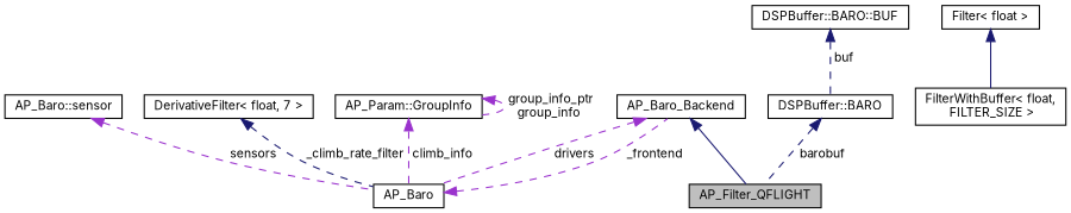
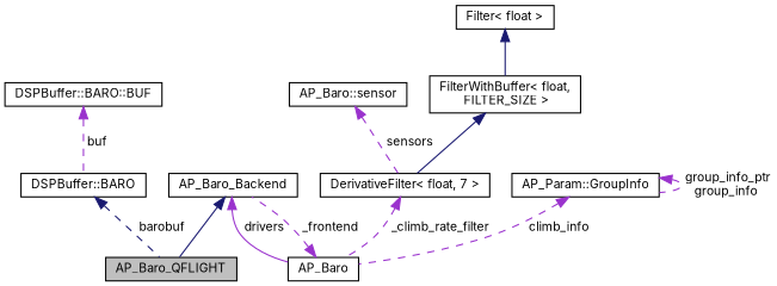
  digraph {
    fontname=Inter
    node [color=black fillcolor=white fontname=Inter fontsize=10 shape=record style=filled]
    edge [color=darkorchid3 dir=back fontname=Inter fontsize=10 labelfontname=Helvetica labelfontsize=10 style=dashed]
-   n1 [fillcolor=grey75 fontcolor=black height=0.2 label=AP_Filter_QFLIGHT width=0.4]
+   n1 [fillcolor=grey75 fontcolor=black height=0.2 label=AP_Baro_QFLIGHT width=0.4]
    n2 [height=0.2 label=AP_Baro_Backend width=0.4]
    n3 [height=0.2 label=AP_Baro width=0.4]
    n4 [height=0.2 label="AP_Baro::sensor" width=0.4]
    n5 [height=0.2 label="DerivativeFilter\< float, 7 \>" width=0.4]
    n6 [height=0.2 label="FilterWithBuffer\< float,\l FILTER_SIZE \>" width=0.4]
    n7 [height=0.2 label="Filter\< float \>" width=0.4]
    n8 [height=0.2 label="AP_Param::GroupInfo" width=0.4]
    n9 [height=0.2 label="DSPBuffer::BARO" width=0.4]
    n10 [height=0.2 label="DSPBuffer::BARO::BUF" width=0.4]
    n2 -> n1 [color=midnightblue style=solid]
-   n2 -> n3 [label=" drivers"]
+   n2 -> n3 [label=" drivers" style=solid]
    n3 -> n2 [label=" _frontend"]
-   n4 -> n3 [label=" sensors"]
-   n5 -> n3 [color=midnightblue label=" _climb_rate_filter"]
+   n4 -> n5 [label=" sensors"]
+   n5 -> n3 [label=" _climb_rate_filter"]
+   n6 -> n5 [color=midnightblue style=solid]
    n7 -> n6 [color=midnightblue style=solid]
    n8 -> n3 [label=" climb_info"]
    n8 -> n8 [label=" group_info_ptr\ngroup_info"]
    n9 -> n1 [color=midnightblue label=" barobuf"]
-   n10 -> n9 [color=midnightblue label=" buf"]
+   n10 -> n9 [label=" buf"]
  }
